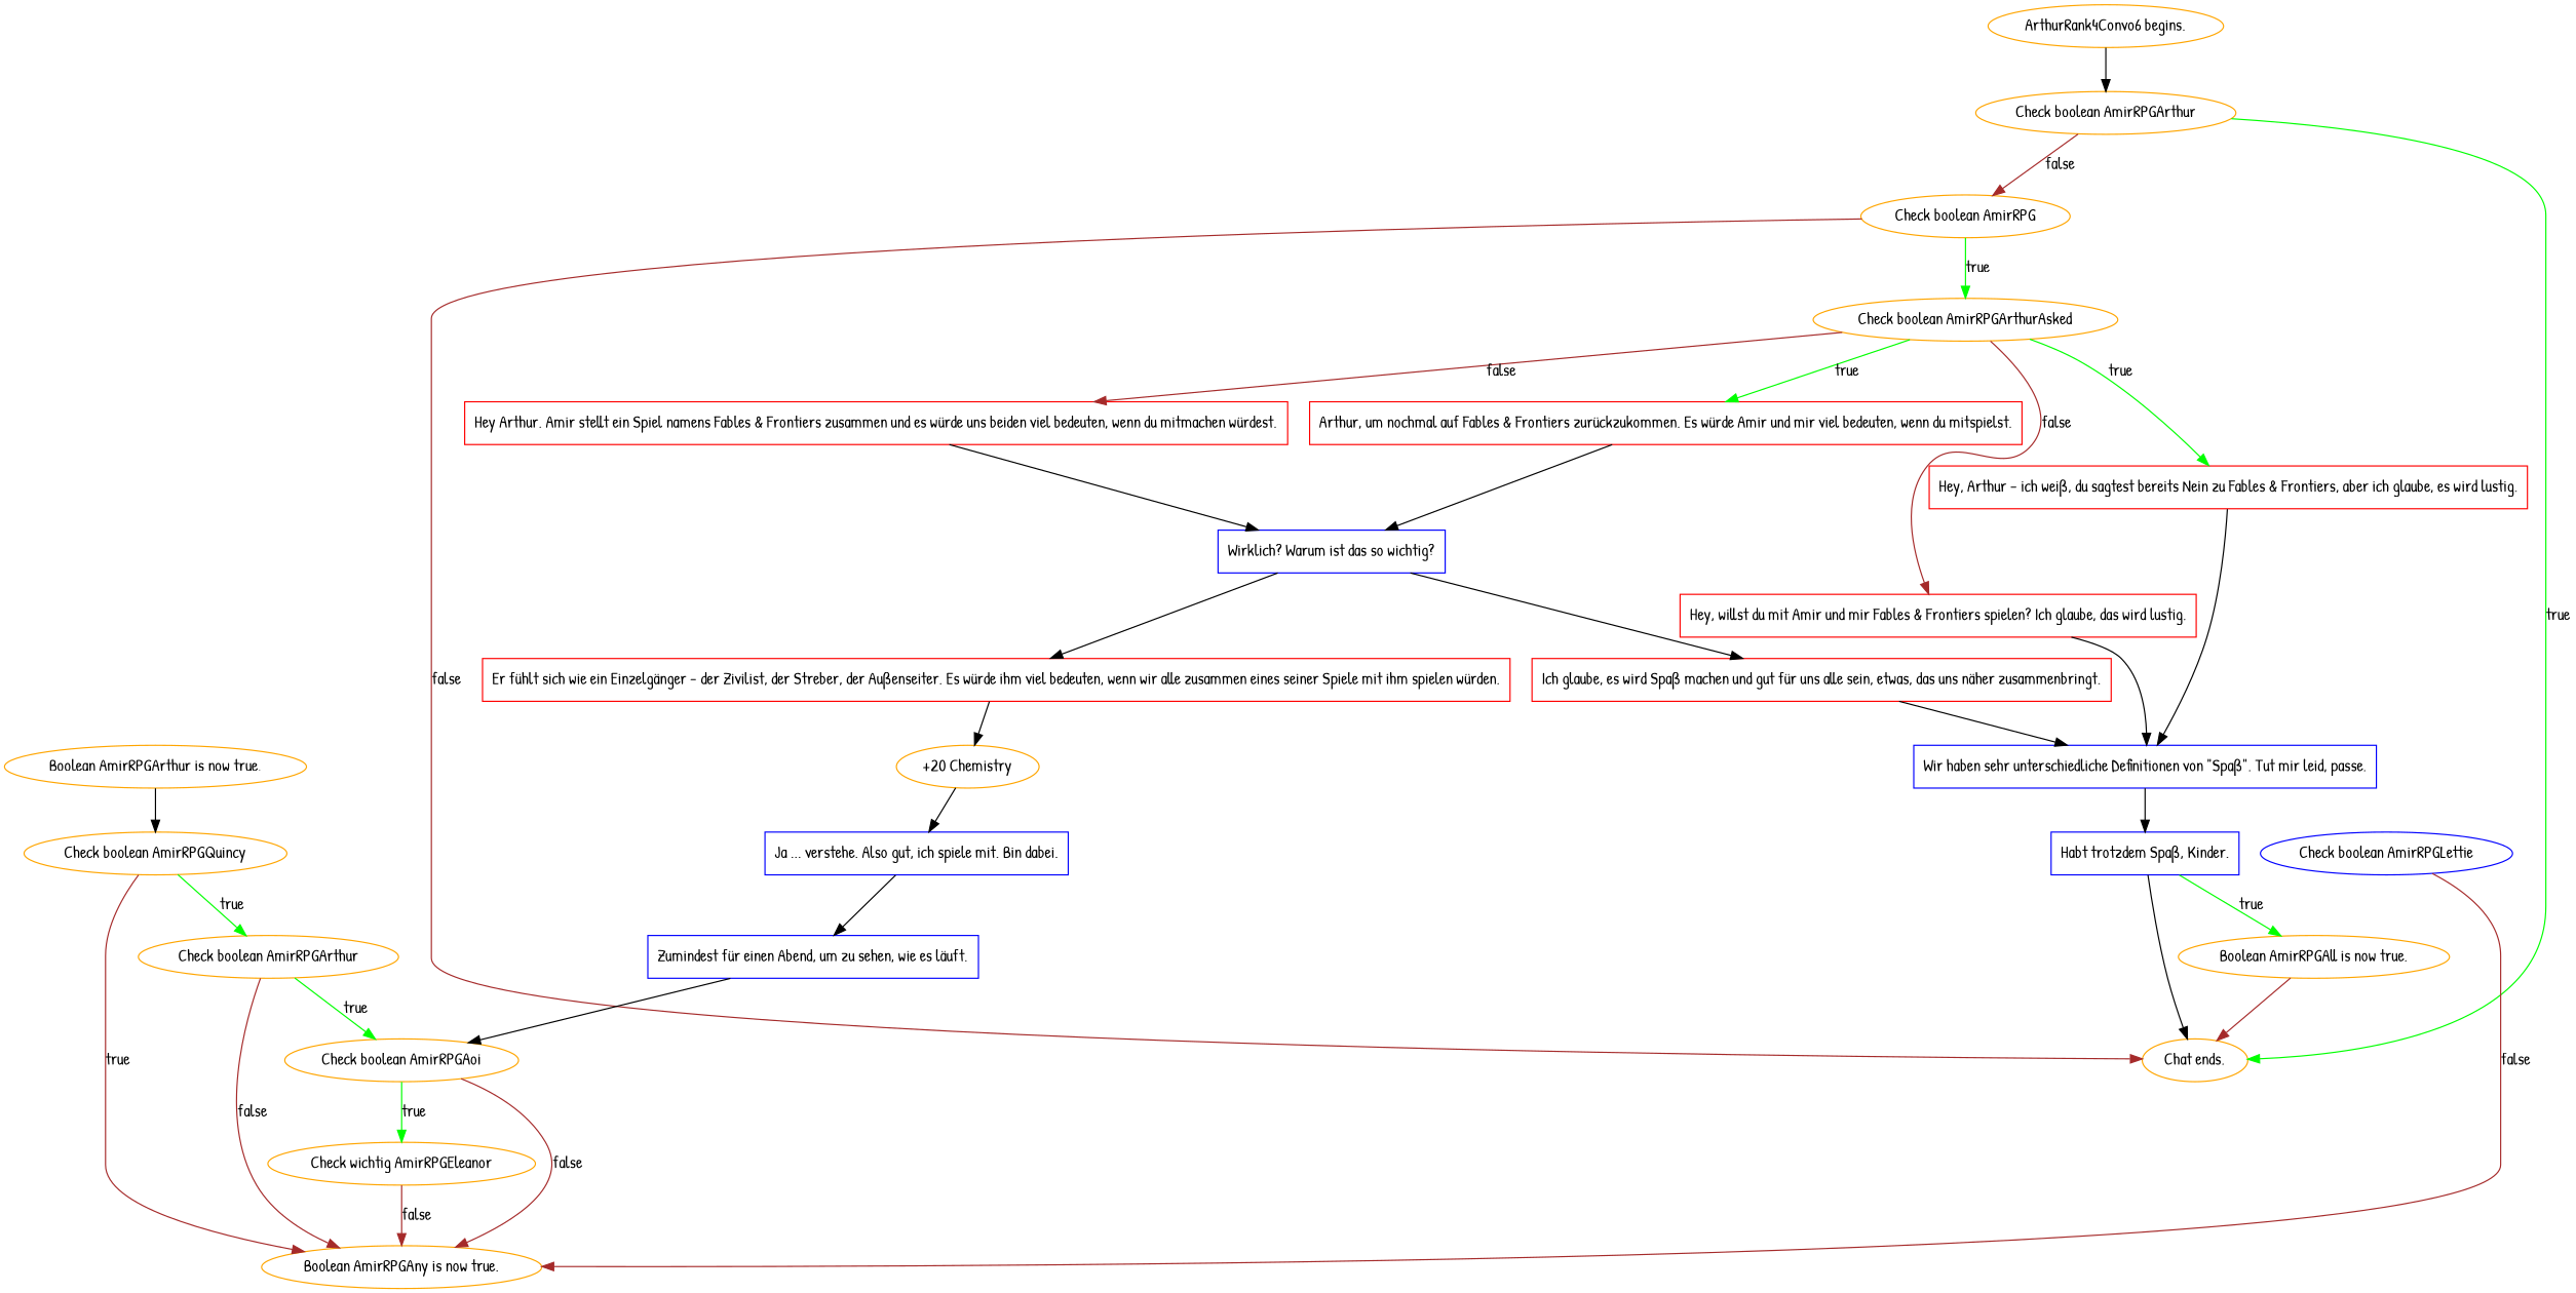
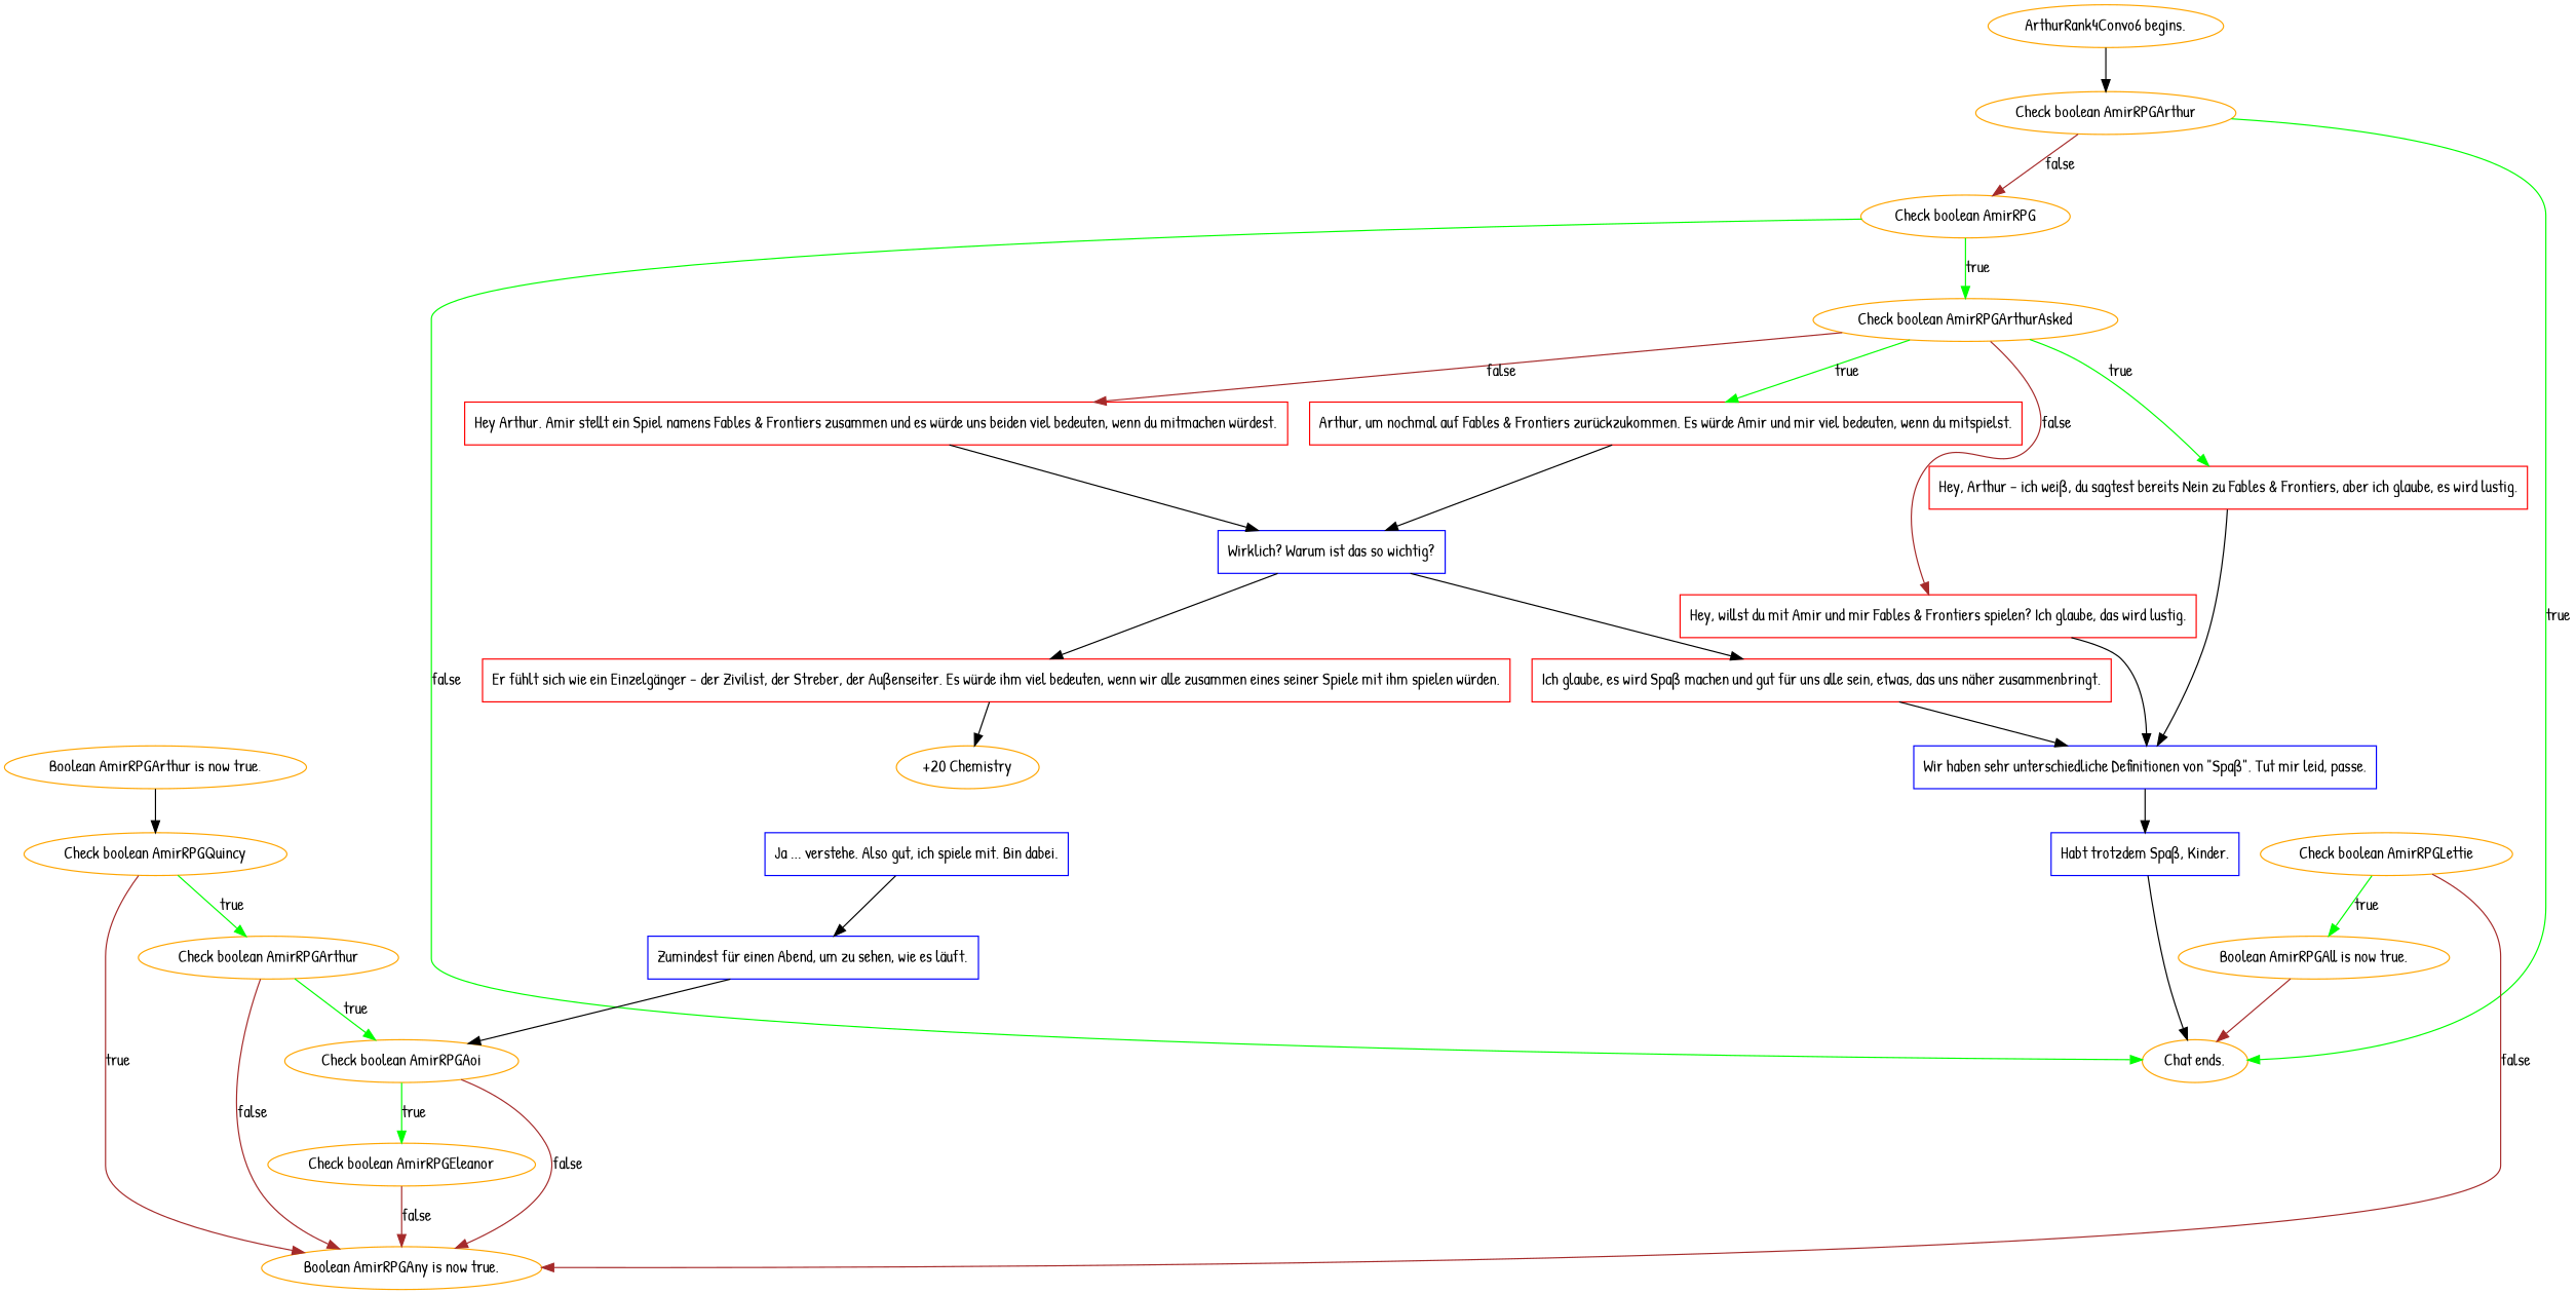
  digraph {
    fontname="Patrick Hand"
    node [color=orange fontname="Patrick Hand"]
    edge [fontname="Patrick Hand"]
    n1 [label="Check boolean AmirRPGArthur"]
    "ArthurRank4Convo6 begins."
    "Chat ends."
    n4 [label="Check boolean AmirRPG"]
    n5 [label="Check boolean AmirRPGArthurAsked"]
    n6 [color=red label="Arthur, um nochmal auf Fables & Frontiers zurückzukommen. Es würde Amir und mir viel bedeuten, wenn du mitspielst." shape=box]
    n7 [color=red label="Hey, Arthur – ich weiß, du sagtest bereits Nein zu Fables & Frontiers, aber ich glaube, es wird lustig." shape=box]
    n8 [color=red label="Hey, willst du mit Amir und mir Fables & Frontiers spielen? Ich glaube, das wird lustig." shape=box]
    n9 [color=red label="Hey Arthur. Amir stellt ein Spiel namens Fables & Frontiers zusammen und es würde uns beiden viel bedeuten, wenn du mitmachen würdest." shape=box]
    n10 [color=blue label="Wirklich? Warum ist das so wichtig?" shape=box]
    n11 [color=blue label="Wir haben sehr unterschiedliche Definitionen von \"Spaß\". Tut mir leid, passe." shape=box]
    n12 [color=red label="Ich glaube, es wird Spaß machen und gut für uns alle sein, etwas, das uns näher zusammenbringt." shape=box]
    n13 [color=red label="Er fühlt sich wie ein Einzelgänger - der Zivilist, der Streber, der Außenseiter. Es würde ihm viel bedeuten, wenn wir alle zusammen eines seiner Spiele mit ihm spielen würden." shape=box]
    n14 [color=blue label="Habt trotzdem Spaß, Kinder." shape=box]
    n15 [label="+20 Chemistry"]
    n16 [color=blue label="Ja ... verstehe. Also gut, ich spiele mit. Bin dabei." shape=box]
    n17 [color=blue label="Zumindest für einen Abend, um zu sehen, wie es läuft." shape=box]
    n18 [label="Check boolean AmirRPGAoi"]
    n19 [label="Boolean AmirRPGArthur is now true."]
    n20 [label="Check boolean AmirRPGQuincy"]
    n21 [label="Check boolean AmirRPGArthur"]
    n22 [label="Boolean AmirRPGAny is now true."]
-   n23 [label="Check wichtig AmirRPGEleanor"]
-   n24 [color=blue label="Check boolean AmirRPGLettie"]
+   n23 [label="Check boolean AmirRPGEleanor"]
+   n24 [label="Check boolean AmirRPGLettie"]
    n25 [label="Boolean AmirRPGAll is now true."]
    n1 -> "Chat ends." [color=green label=true]
    n1 -> n4 [color=brown label=false]
    "ArthurRank4Convo6 begins." -> n1
-   n4 -> "Chat ends." [color=brown label=false]
+   n4 -> "Chat ends." [color=green label=false]
    n4 -> n5 [color=green label=true]
    n5 -> n6 [color=green label=true]
    n5 -> n7 [color=green label=true]
    n5 -> n8 [color=brown label=false]
    n5 -> n9 [color=brown label=false]
    n6 -> n10
    n7 -> n11
    n8 -> n11
    n9 -> n10
    n10 -> n12
    n10 -> n13
    n11 -> n14
    n12 -> n11
    n13 -> n15
    n14 -> "Chat ends."
-   n15 -> n16
    n16 -> n17
    n17 -> n18
    n18 -> n22 [color=brown label=false]
    n18 -> n23 [color=green label=true]
    n19 -> n20
    n20 -> n21 [color=green label=true]
    n20 -> n22 [color=brown label=true]
    n21 -> n18 [color=green label=true]
    n21 -> n22 [color=brown label=false]
    n23 -> n22 [color=brown label=false]
    n24 -> n22 [color=brown label=false]
-   n14 -> n25 [color=green label=true]
+   n24 -> n25 [color=green label=true]
    n25 -> "Chat ends." [color=brown]
  }
